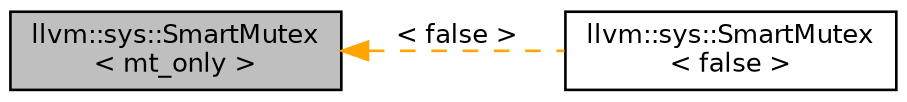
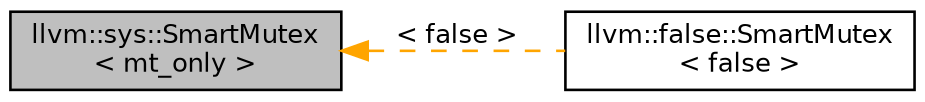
  digraph {
    rankdir=LR
    node [color=black fontname=Helvetica fontsize=10 shape=record]
    n1 [fillcolor=grey75 fontcolor=black height=0.2 label="llvm::sys::SmartMutex\l\< mt_only \>" style=filled width=0.4]
-   n2 [height=0.2 label="llvm::sys::SmartMutex\l\< false \>" width=0.4]
+   n2 [height=0.2 label="llvm::false::SmartMutex\l\< false \>" width=0.4]
    n1 -> n2 [color=orange dir=back fontname=Helvetica fontsize=10 label=" \< false \>" labelfontname=Helvetica labelfontsize=10 style=dashed]
  }
